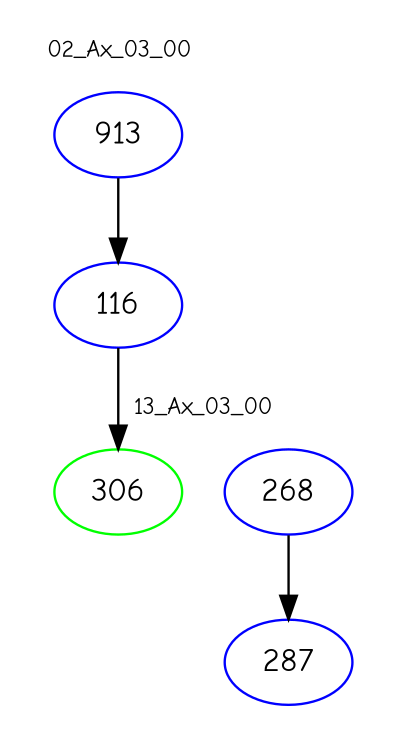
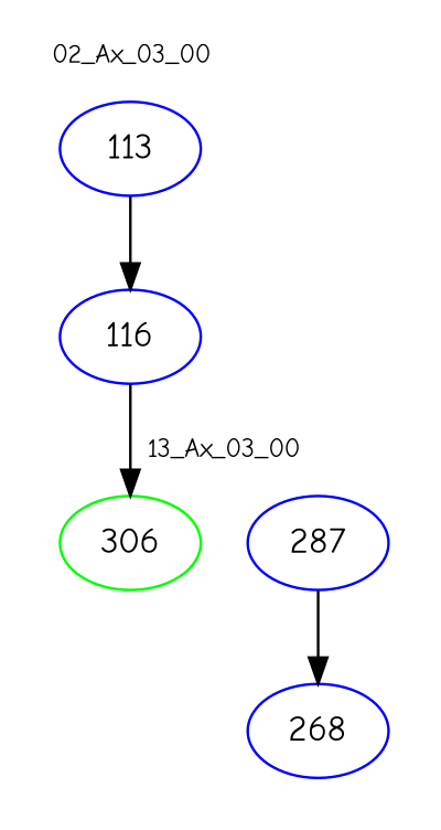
  digraph {
    fontname="Comic Neue"
    node [color=blue fontname="Comic Neue"]
    edge [color=black fontname="Comic Neue"]
    n1 [label=268]
    n2 [label=287]
    n3 [color=green label=306]
-   n4 [label=913]
+   n4 [label=113]
    n5 [label=116]
    subgraph cluster_1 {
      color=white
      fontsize=10
      label="13_Ax_03_00"
      n1
      n2
      n3
    }
    subgraph cluster_2 {
      color=white
      fontsize=10
      label="02_Ax_03_00"
      n4
      n5
    }
-   n1 -> n2
+   n2 -> n1
    n4 -> n5
    n5 -> n3
  }
